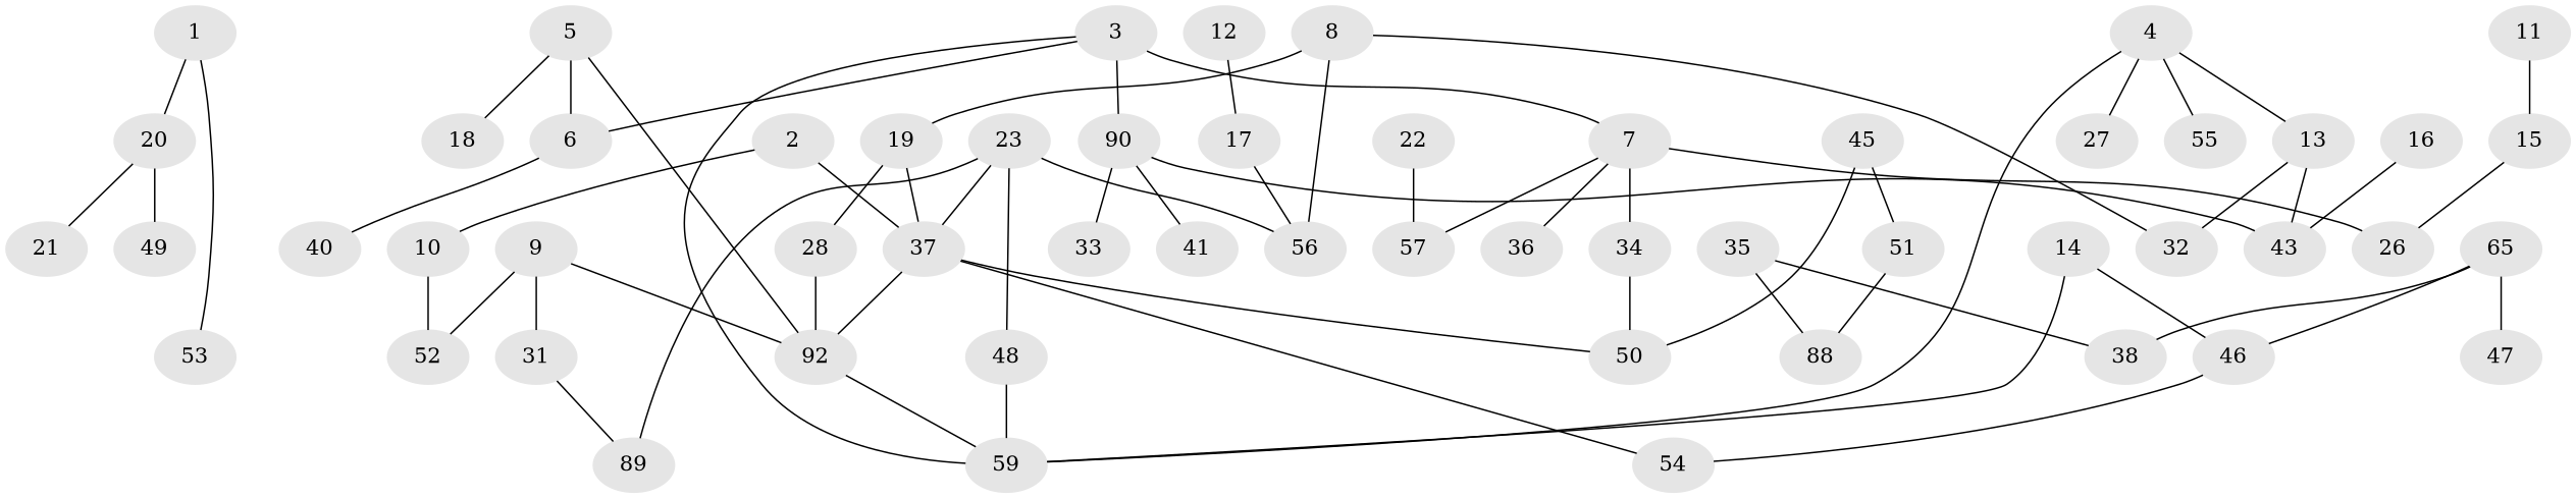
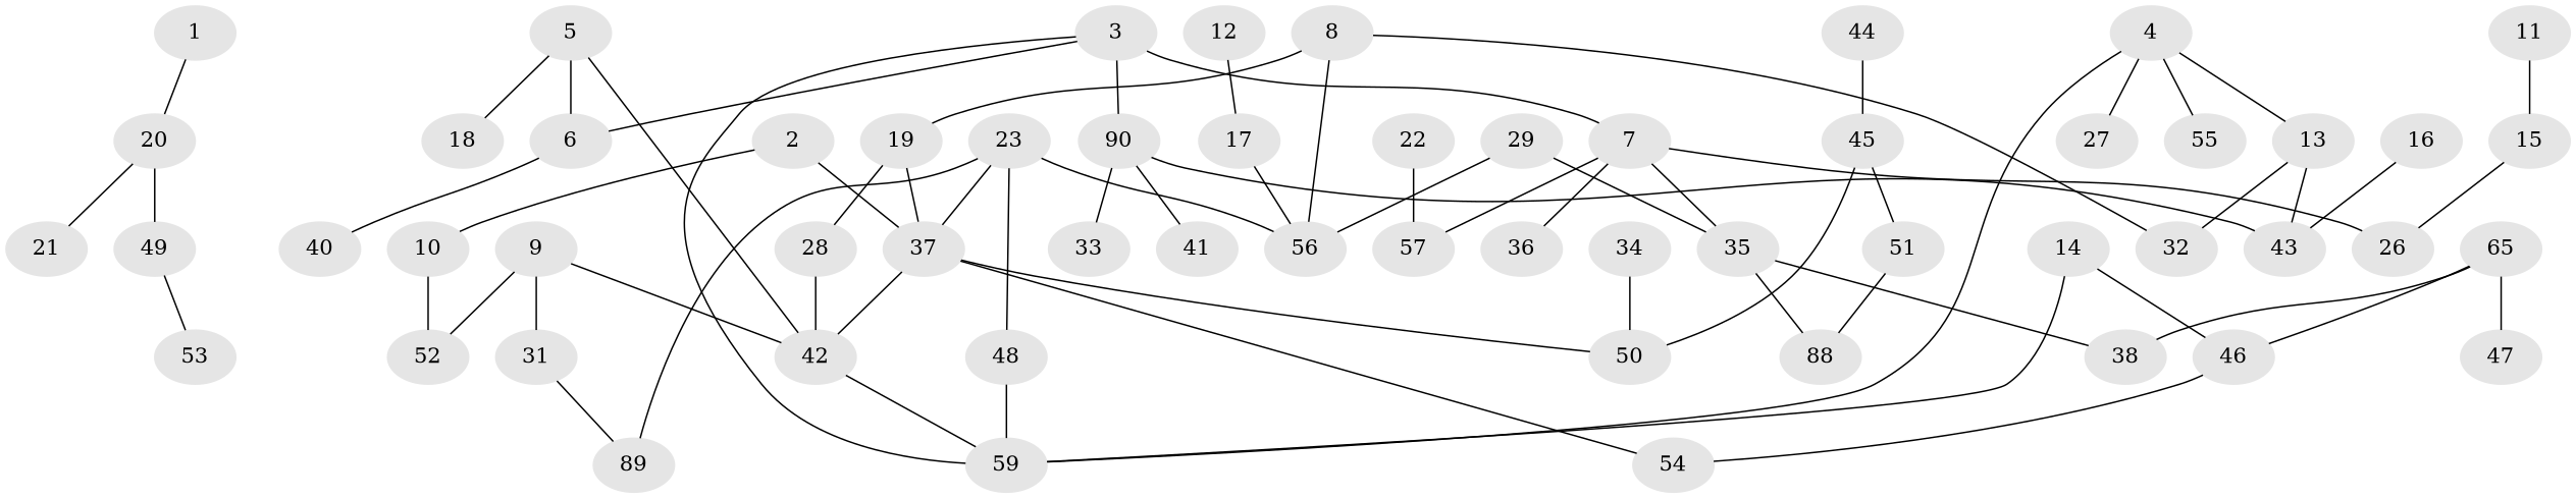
  graph {
    node [color=gray90 style=filled]
    edge [weight=1.0]
    1
    20
    53
    21
    49
    2
    10
    37
    52
-   42 [label=92]
+   42
    50
    54
    3
    59
    6
    7
    n17 [label=90]
    40
    35
    36
    57
    26
    43
    33
    41
    4
    13
    27
    55
    32
    5
    18
    15
    38
    n35 [label=88]
    8
    19
    56
    28
    9
    31
    n42 [label=89]
    11
    12
    17
    14
    46
    16
    22
    23
    48
+   44
    45
    n54 [label=65]
    47
+   29
    34
    51
    1 -- 20
-   1 -- 53
+   49 -- 53
    20 -- 21
    20 -- 49
    2 -- 10
    2 -- 37
    10 -- 52
    37 -- 42
    37 -- 50
    37 -- 54
    42 -- 59
    3 -- 59
    3 -- 6
    3 -- 7
    3 -- n17
    6 -- 40
-   7 -- 34
+   7 -- 35
    7 -- 36
    7 -- 57
    7 -- 26
    n17 -- 43
    n17 -- 33
    n17 -- 41
    35 -- 38
    35 -- n35
    4 -- 59
    4 -- 13
    4 -- 27
    4 -- 55
    13 -- 43
    13 -- 32
    5 -- 42
    5 -- 6
    5 -- 18
    15 -- 26
    8 -- 32
    8 -- 19
    8 -- 56
    19 -- 37
    19 -- 28
    28 -- 42
    9 -- 52
    9 -- 42
    9 -- 31
    31 -- n42
    11 -- 15
    12 -- 17
    17 -- 56
    14 -- 59
    14 -- 46
    46 -- 54
    16 -- 43
    22 -- 57
    23 -- 37
    23 -- 56
    23 -- n42
    23 -- 48
    48 -- 59
+   44 -- 45
    45 -- 50
    45 -- 51
    n54 -- 38
    n54 -- 46
    n54 -- 47
+   29 -- 35
+   29 -- 56
    34 -- 50
    51 -- n35
  }
